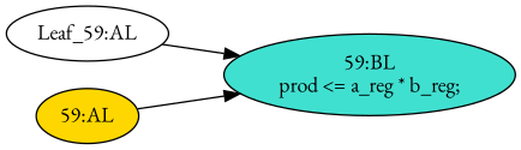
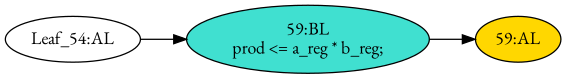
  strict digraph {
    fontname="EB Garamond"
    rankdir=LR
    node [fontname="EB Garamond" style=filled]
    edge [cond="[]" fontname="EB Garamond" lineno=None]
-   n1 [def_var="['prod']" label="Leaf_59:AL" style=""]
+   n1 [def_var="['prod']" label="Leaf_54:AL" style=""]
    n2 [ast="<pyverilog.vparser.ast.Block object at 0x7f25f45c6a50>" fillcolor=turquoise label="59:BL\nprod <= a_reg * b_reg;" statements="[<pyverilog.vparser.ast.NonblockingSubstitution object at 0x7f25f45c6a90>]" typ=Block]
    n3 [ast="<pyverilog.vparser.ast.Always object at 0x7f25f45c64d0>" clk_sens=True fillcolor=gold label="59:AL" sens="['clk']" statements="[]" typ=Always use_var="['b_reg', 'a_reg']"]
    n1 -> n2
-   n3 -> n2
+   n2 -> n3
  }
